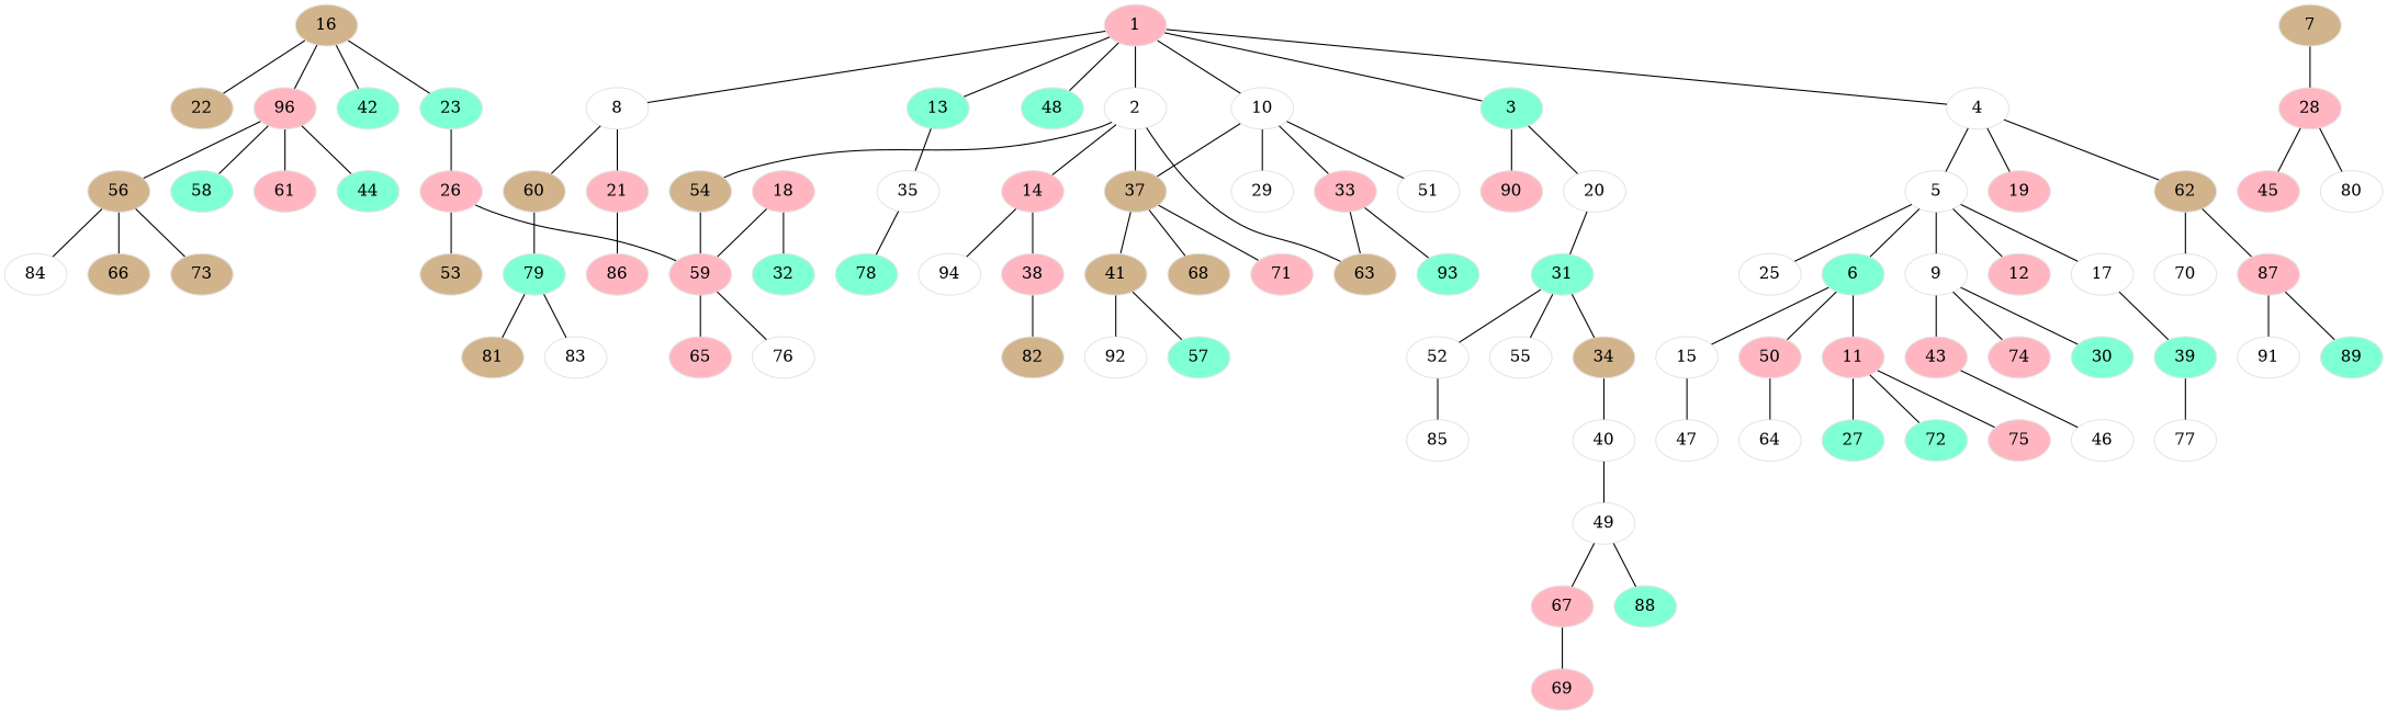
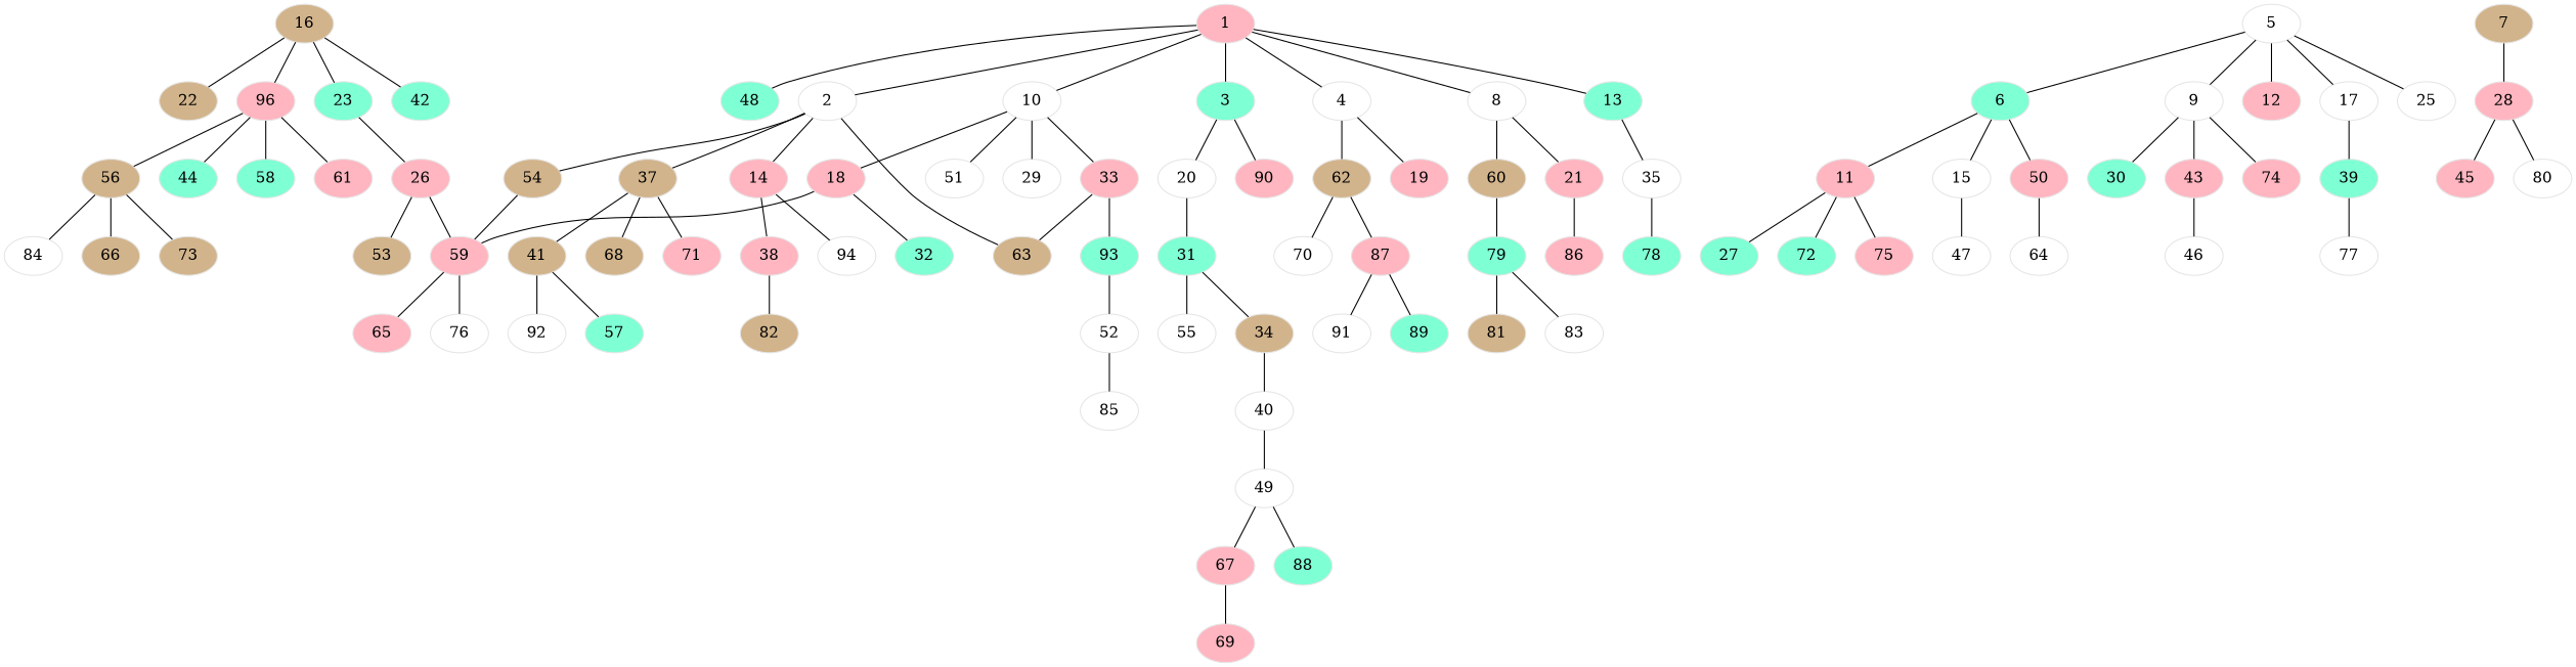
  graph {
    node [color=gray90 fillcolor=white style=filled]
    1 [fillcolor=lightpink]
    2
    3 [fillcolor=aquamarine]
    4
    8
    10
    13 [fillcolor=aquamarine]
    48 [fillcolor=aquamarine]
    14 [fillcolor=lightpink]
    37 [fillcolor=tan]
    54 [fillcolor=tan]
    63 [fillcolor=tan]
    20
    90 [fillcolor=lightpink]
    5
    19 [fillcolor=lightpink]
    62 [fillcolor=tan]
    21 [fillcolor=lightpink]
    60 [fillcolor=tan]
    18 [fillcolor=lightpink]
    29
    33 [fillcolor=lightpink]
    51
    35
    n25 [label=94]
    38 [fillcolor=lightpink]
    41 [fillcolor=tan]
    68 [fillcolor=tan]
    71 [fillcolor=lightpink]
    59 [fillcolor=lightpink]
    7 [fillcolor=tan]
    28 [fillcolor=lightpink]
    31 [fillcolor=aquamarine]
    6 [fillcolor=aquamarine]
    9
    12 [fillcolor=lightpink]
    17
    25
    70
    87 [fillcolor=lightpink]
    11 [fillcolor=lightpink]
    15
    50 [fillcolor=lightpink]
    30 [fillcolor=aquamarine]
    43 [fillcolor=lightpink]
    74 [fillcolor=lightpink]
    16 [fillcolor=tan]
    22 [fillcolor=tan]
    23 [fillcolor=aquamarine]
    n50 [fillcolor=lightpink label=96]
    42 [fillcolor=aquamarine]
    39 [fillcolor=aquamarine]
    27 [fillcolor=aquamarine]
    72 [fillcolor=aquamarine]
    75 [fillcolor=lightpink]
    47
    64
    45 [fillcolor=lightpink]
    80
    86 [fillcolor=lightpink]
    79 [fillcolor=aquamarine]
    46
    32 [fillcolor=aquamarine]
    93 [fillcolor=aquamarine]
    78 [fillcolor=aquamarine]
    82 [fillcolor=tan]
    26 [fillcolor=lightpink]
    44 [fillcolor=aquamarine]
    56 [fillcolor=tan]
    58 [fillcolor=aquamarine]
    61 [fillcolor=lightpink]
    77
    65 [fillcolor=lightpink]
    76
    34 [fillcolor=tan]
    52
    55
    53 [fillcolor=tan]
    40
    85
    49
    66 [fillcolor=tan]
    73 [fillcolor=tan]
    84
    57 [fillcolor=aquamarine]
    92
    67 [fillcolor=lightpink]
    88 [fillcolor=aquamarine]
    69 [fillcolor=lightpink]
    81 [fillcolor=tan]
    83
    89 [fillcolor=aquamarine]
    91
    1 -- 2
    1 -- 3
    1 -- 4
    1 -- 8
    1 -- 10
    1 -- 13
    1 -- 48
    2 -- 14
    2 -- 37
    2 -- 54
    2 -- 63
    3 -- 20
    3 -- 90
-   4 -- 5
    4 -- 19
    4 -- 62
    8 -- 21
    8 -- 60
-   10 -- 37
+   10 -- 18
    10 -- 29
    10 -- 33
    10 -- 51
    13 -- 35
    14 -- n25
    14 -- 38
    37 -- 41
    37 -- 68
    37 -- 71
    54 -- 59
    20 -- 31
    5 -- 6
    5 -- 9
    5 -- 12
    5 -- 17
    5 -- 25
    62 -- 70
    62 -- 87
    21 -- 86
    60 -- 79
    18 -- 59
    18 -- 32
    33 -- 63
    33 -- 93
    35 -- 78
    38 -- 82
    41 -- 57
    41 -- 92
    59 -- 65
    59 -- 76
    7 -- 28
    28 -- 45
    28 -- 80
    31 -- 34
-   31 -- 52
+   93 -- 52
    31 -- 55
    6 -- 11
    6 -- 15
    6 -- 50
    9 -- 30
    9 -- 43
    9 -- 74
    17 -- 39
    87 -- 89
    87 -- 91
    11 -- 27
    11 -- 72
    11 -- 75
    15 -- 47
    50 -- 64
    43 -- 46
    16 -- 22
    16 -- 23
    16 -- n50
    16 -- 42
    23 -- 26
    n50 -- 44
    n50 -- 56
    n50 -- 58
    n50 -- 61
    39 -- 77
    79 -- 81
    79 -- 83
    26 -- 59
    26 -- 53
    56 -- 66
    56 -- 73
    56 -- 84
    34 -- 40
    52 -- 85
    40 -- 49
    49 -- 67
    49 -- 88
    67 -- 69
  }
